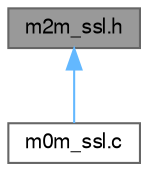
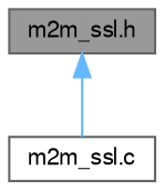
  digraph {
    node [fontname=FreeSans fontsize=10 shape=box style=filled]
    n1 [color=gray40 fillcolor=grey60 fontcolor=black height=0.2 label="m2m_ssl.h" width=0.4]
-   n2 [color=grey40 fillcolor=white height=0.2 label="m0m_ssl.c" width=0.4]
+   n2 [color=grey40 fillcolor=white height=0.2 label="m2m_ssl.c" width=0.4]
    n1 -> n2 [color=steelblue1 dir=back fontname=FreeSans fontsize=10 labelfontname=FreeSans labelfontsize=10 style=solid]
  }
